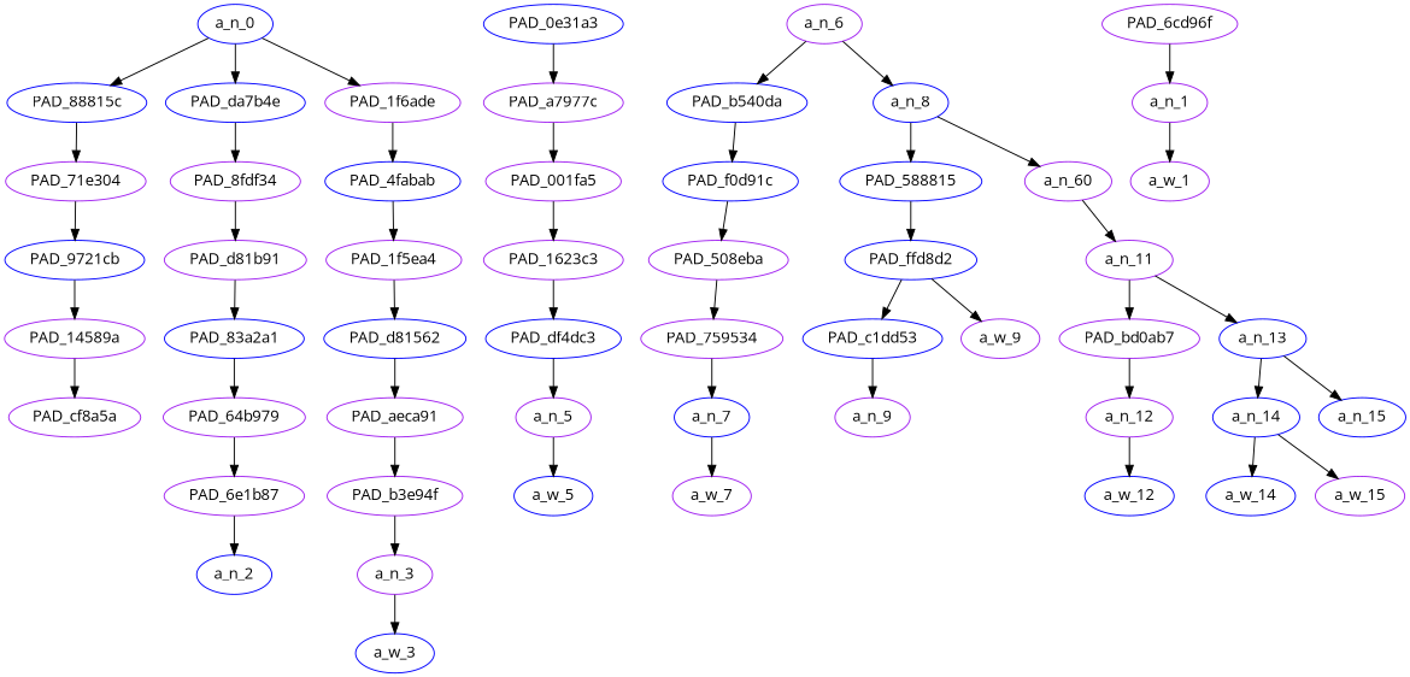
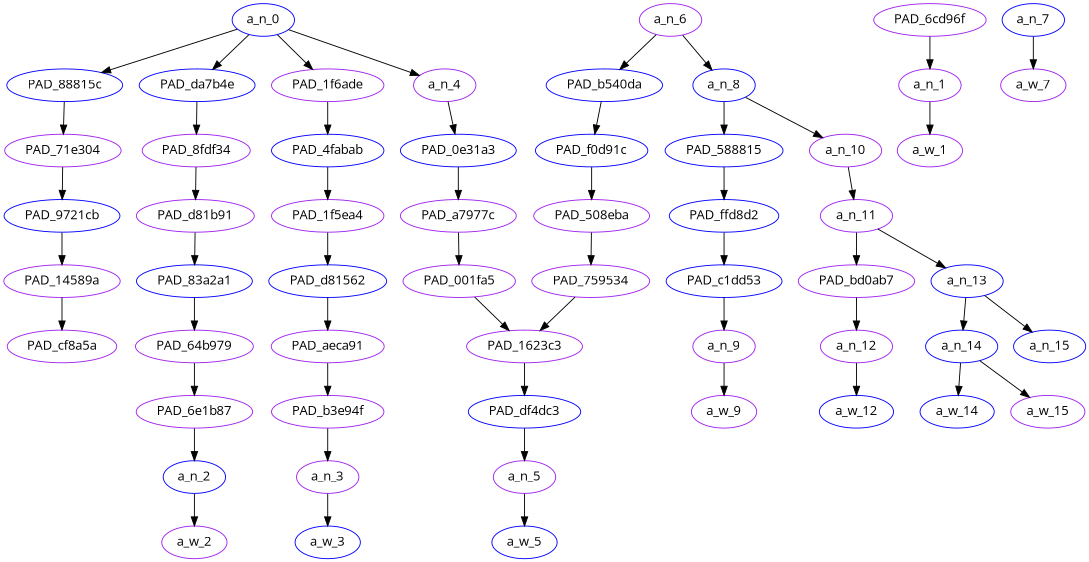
  strict digraph {
    fontname="Open Sans"
    node [color=purple div_dir=1 fontname="Open Sans" index=0 level=1 text_span="[0]" value=0.11301349]
    edge [fontname="Open Sans"]
    a_n_0 [color=blue level=8 text_span="[0, 1, 2, 3, 4, 5, 6, 7, 8]" value=1.00000000]
    PAD_88815c [color=blue level=7]
    PAD_da7b4e [color=blue index=1 level=7 text_span="[1]" value=0.10310988]
    PAD_1f6ade [index=2 level=7 text_span="[2]" value=0.08840665]
+   a_n_4 [index=3 level=7 text_span="[3, 4, 5, 6, 7, 8]" value=0.69475341]
    PAD_71e304 [level=6]
    PAD_8fdf34 [index=1 level=6 text_span="[1]" value=0.10310988]
    PAD_4fabab [color=blue index=2 level=6 text_span="[2]" value=0.08840665]
    PAD_0e31a3 [color=blue index=3 level=6 text_span="[3]" value=0.07742320]
    PAD_9721cb [color=blue level=5]
    PAD_d81b91 [index=1 level=5 text_span="[1]" value=0.10310988]
    PAD_1f5ea4 [index=2 level=5 text_span="[2]" value=0.08840665]
    PAD_a7977c [index=3 level=5 text_span="[3]" value=0.07742320]
    a_n_6 [index=4 level=6 text_span="[4, 5, 6, 7, 8]" value=0.61680963]
    PAD_b540da [color=blue index=4 level=5 text_span="[4]" value=0.22939500]
    a_n_8 [color=blue index=5 level=5 text_span="[5, 6, 7, 8]" value=0.38709373]
    PAD_14589a [level=4]
    PAD_cf8a5a [level=3]
    PAD_6cd96f [level=2]
    a_n_1
    a_w_1 [div_dir=0 level=0 value="<user>"]
    PAD_83a2a1 [color=blue index=1 level=4 text_span="[1]" value=0.10310988]
    PAD_64b979 [index=1 level=3 text_span="[1]" value=0.10310988]
    PAD_6e1b87 [index=1 level=2 text_span="[1]" value=0.10310988]
    a_n_2 [color=blue index=1 text_span="[1]" value=0.10310988]
+   a_w_2 [div_dir=0 index=1 level=0 text_span="[1]" value=then]
    PAD_d81562 [color=blue index=2 level=4 text_span="[2]" value=0.08840665]
    PAD_aeca91 [index=2 level=3 text_span="[2]" value=0.08840665]
    PAD_b3e94f [index=2 level=2 text_span="[2]" value=0.08840665]
    a_n_3 [index=2 text_span="[2]" value=0.08840665]
    a_w_3 [color=blue div_dir=0 index=2 level=0 text_span="[2]" value=you]
    PAD_001fa5 [index=3 level=4 text_span="[3]" value=0.07742320]
    PAD_f0d91c [color=blue index=4 level=4 text_span="[4]" value=0.22939500]
    PAD_588815 [color=blue index=5 level=4 text_span="[5]" value=0.06999401]
-   a_n_10 [index=6 level=4 text_span="[6, 7, 8]" value=0.31686152 label=a_n_60]
+   a_n_10 [index=6 level=4 text_span="[6, 7, 8]" value=0.31686152]
    PAD_1623c3 [index=3 level=3 text_span="[3]" value=0.07742320]
    PAD_df4dc3 [color=blue index=3 level=2 text_span="[3]" value=0.07742320]
    a_n_5 [index=3 text_span="[3]" value=0.07742320]
    a_w_5 [color=blue div_dir=0 index=3 level=0 text_span="[3]" value=are]
    PAD_508eba [index=4 level=3 text_span="[4]" value=0.22939500]
    PAD_ffd8d2 [color=blue index=5 level=3 text_span="[5]" value=0.06999401]
    a_n_11 [index=6 level=3 text_span="[6, 7, 8]" value=0.31669648]
    PAD_759534 [index=4 level=2 text_span="[4]" value=0.22939500]
    a_n_7 [color=blue index=4 text_span="[4]" value=0.22939500]
    a_w_7 [div_dir=0 index=4 level=0 text_span="[4]" value=retarded]
    PAD_c1dd53 [color=blue index=5 level=2 text_span="[5]" value=0.06999401]
    PAD_bd0ab7 [index=6 level=2 text_span="[6]" value=0.06670347]
    a_n_13 [color=blue div_dir=-1 index=7 level=2 text_span="[7, 8]" value=0.24982797]
    a_n_9 [index=5 text_span="[5]" value=0.06999401]
    a_w_9 [div_dir=0 index=5 level=0 text_span="[5]" value=which]
    a_n_12 [index=6 text_span="[6]" value=0.06670347]
    a_n_14 [color=blue div_dir=-1 index=7 text_span="[7]" value=0.13967712]
    a_n_15 [color=blue index=8 text_span="[8]" value=0.11004686]
    a_w_12 [color=blue div_dir=0 index=6 level=0 text_span="[6]" value=is]
    a_w_14 [color=blue div_dir=0 index=7 level=0 text_span="[7]" value=kinda]
    a_w_15 [div_dir=0 index=8 level=0 text_span="[8]" value=true]
    a_n_0 -> PAD_88815c
    a_n_0 -> PAD_da7b4e
    a_n_0 -> PAD_1f6ade
+   a_n_0 -> a_n_4
    PAD_88815c -> PAD_71e304
    PAD_da7b4e -> PAD_8fdf34
    PAD_1f6ade -> PAD_4fabab
+   a_n_4 -> PAD_0e31a3
    PAD_71e304 -> PAD_9721cb
    PAD_8fdf34 -> PAD_d81b91
    PAD_4fabab -> PAD_1f5ea4
    PAD_0e31a3 -> PAD_a7977c
    PAD_9721cb -> PAD_14589a
    PAD_d81b91 -> PAD_83a2a1
    PAD_1f5ea4 -> PAD_d81562
    PAD_a7977c -> PAD_001fa5
    a_n_6 -> PAD_b540da
    a_n_6 -> a_n_8
    PAD_b540da -> PAD_f0d91c
    a_n_8 -> PAD_588815
    a_n_8 -> a_n_10
    PAD_14589a -> PAD_cf8a5a
    PAD_6cd96f -> a_n_1
    a_n_1 -> a_w_1
    PAD_83a2a1 -> PAD_64b979
    PAD_64b979 -> PAD_6e1b87
    PAD_6e1b87 -> a_n_2
+   a_n_2 -> a_w_2
    PAD_d81562 -> PAD_aeca91
    PAD_aeca91 -> PAD_b3e94f
    PAD_b3e94f -> a_n_3
    a_n_3 -> a_w_3
    PAD_001fa5 -> PAD_1623c3
    PAD_f0d91c -> PAD_508eba
    PAD_588815 -> PAD_ffd8d2
    a_n_10 -> a_n_11
    PAD_1623c3 -> PAD_df4dc3
    PAD_df4dc3 -> a_n_5
    a_n_5 -> a_w_5
    PAD_508eba -> PAD_759534
    PAD_ffd8d2 -> PAD_c1dd53
    a_n_11 -> PAD_bd0ab7
    a_n_11 -> a_n_13
-   PAD_759534 -> a_n_7
+   PAD_759534 -> PAD_1623c3
    a_n_7 -> a_w_7
    PAD_c1dd53 -> a_n_9
    PAD_bd0ab7 -> a_n_12
    a_n_13 -> a_n_14
    a_n_13 -> a_n_15
-   PAD_ffd8d2 -> a_w_9
+   a_n_9 -> a_w_9
    a_n_12 -> a_w_12
    a_n_14 -> a_w_14
    a_n_14 -> a_w_15
  }
